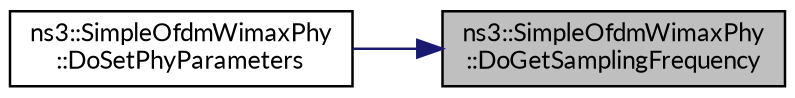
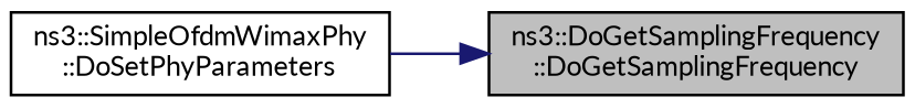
  digraph {
    rankdir=RL
    fontname=Lato
    node [color=black fontname=Lato fontsize=10 shape=record style=filled]
-   n1 [fillcolor=grey75 fontcolor=black height=0.2 label="ns3::SimpleOfdmWimaxPhy\l::DoGetSamplingFrequency" width=0.4]
+   n1 [fillcolor=grey75 fontcolor=black height=0.2 label="ns3::DoGetSamplingFrequency\l::DoGetSamplingFrequency" width=0.4]
    n2 [fillcolor=white height=0.2 label="ns3::SimpleOfdmWimaxPhy\l::DoSetPhyParameters" width=0.4]
    n1 -> n2 [color=midnightblue dir=back fontname=Lato fontsize=10 labelfontname=Helvetica labelfontsize=10 style=solid]
  }
